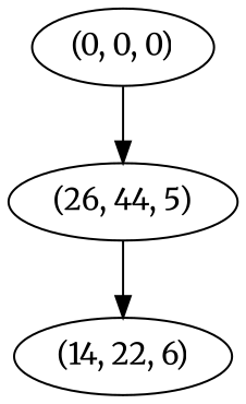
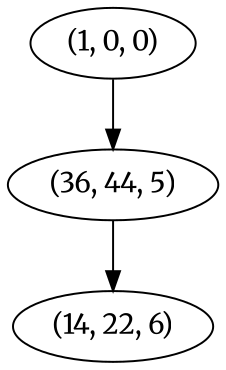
  digraph {
    fontname=Merriweather
    node [fontname=Merriweather]
    edge [fontname=Merriweather]
-   "(0, 0, 0)"
-   "(36, 44, 5)" [label="(26, 44, 5)"]
+   "(0, 0, 0)" [label="(1, 0, 0)"]
+   "(36, 44, 5)"
    "(14, 22, 6)"
    "(0, 0, 0)" -> "(36, 44, 5)"
    "(36, 44, 5)" -> "(14, 22, 6)"
  }
